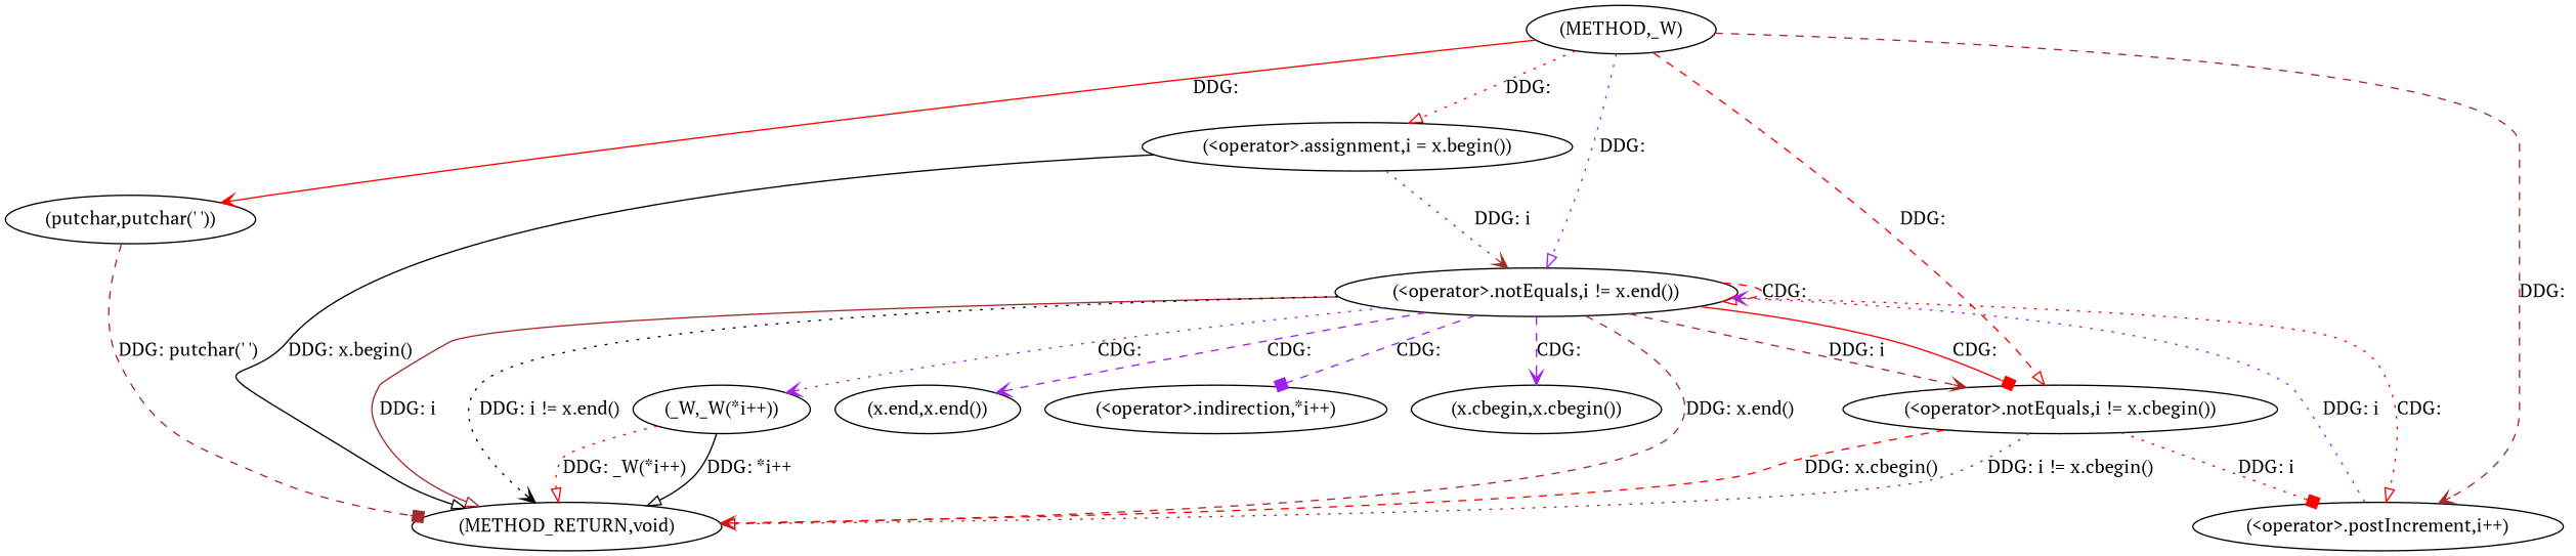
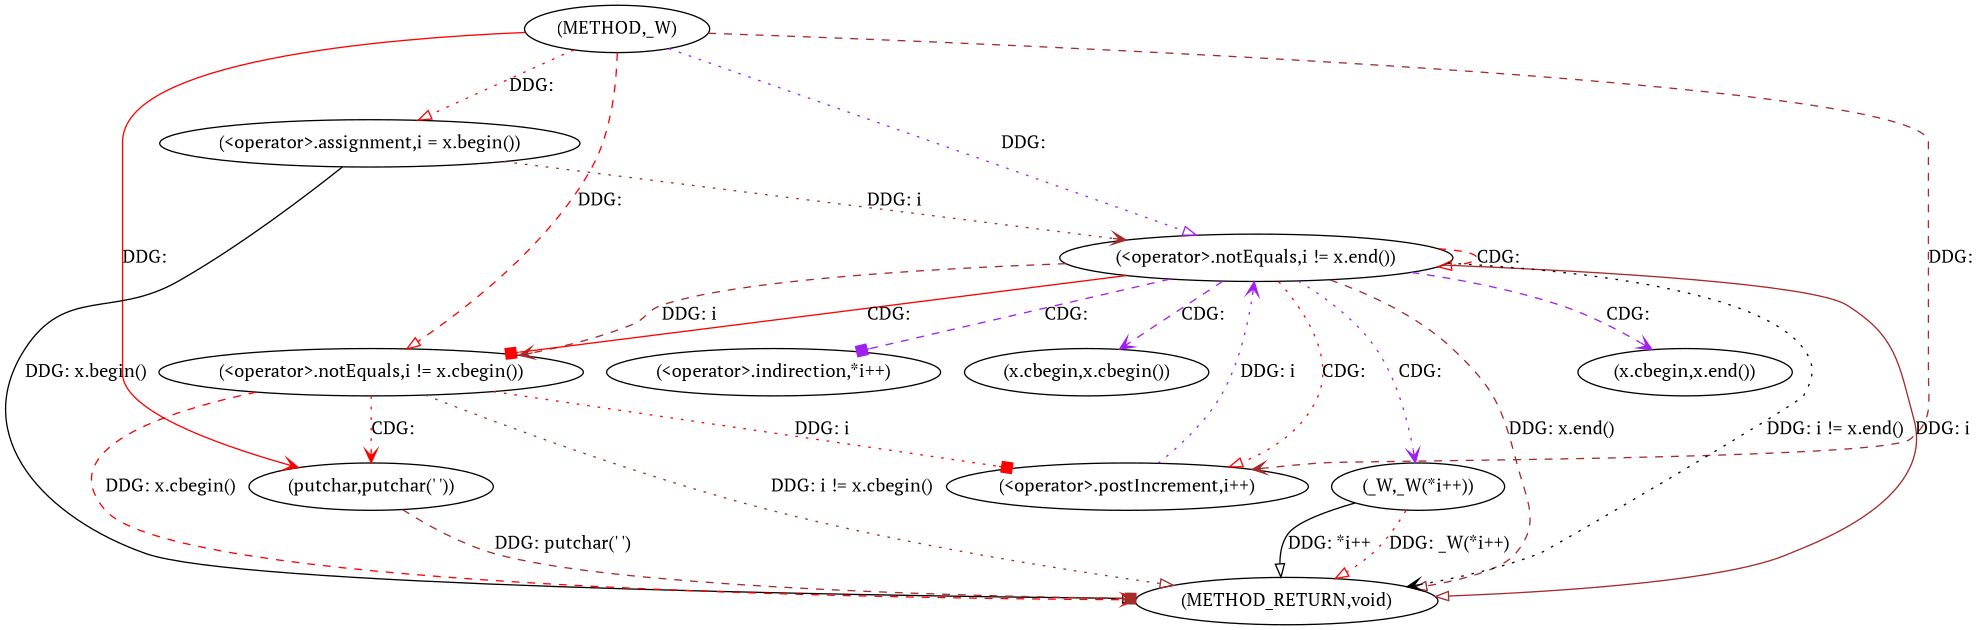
  digraph {
    fontname="PT Serif"
    node [fontname="PT Serif"]
    edge [arrowhead=onormal color=red fontname="PT Serif" style=dotted]
    n1 [label="(METHOD,_W)"]
    n2 [label="(<operator>.assignment,i = x.begin())"]
    n3 [label="(<operator>.notEquals,i != x.end())"]
    n4 [label="(<operator>.notEquals,i != x.cbegin())"]
    n5 [label="(putchar,putchar(' '))"]
    n6 [label="(<operator>.postIncrement,i++)"]
    n7 [label="(METHOD_RETURN,void)"]
    n8 [label="(_W,_W(*i++))"]
-   n9 [label="(x.end,x.end())"]
+   n9 [label="(x.cbegin,x.end())"]
    n10 [label="(<operator>.indirection,*i++)"]
    n11 [label="(x.cbegin,x.cbegin())"]
    n1 -> n2 [label="DDG: "]
    n1 -> n3 [color=purple label="DDG: "]
    n1 -> n4 [label="DDG: " style=dashed]
    n1 -> n5 [arrowhead=vee label="DDG: " style=solid]
    n1 -> n6 [arrowhead=vee color=brown label="DDG: " style=dashed]
    n2 -> n3 [arrowhead=vee color=brown label="DDG: i"]
    n2 -> n7 [color=black label="DDG: x.begin()" style=solid]
    n3 -> n3 [label="CDG: " style=dashed]
    n3 -> n4 [arrowhead=vee color=brown label="DDG: i" style=dashed]
    n3 -> n4 [arrowhead=box label="CDG: " style=solid]
    n3 -> n6 [label="CDG: "]
    n3 -> n7 [color=brown label="DDG: i" style=solid]
    n3 -> n7 [color=brown label="DDG: x.end()" style=dashed]
    n3 -> n7 [arrowhead=vee color=black label="DDG: i != x.end()"]
    n3 -> n8 [arrowhead=vee color=purple label="CDG: "]
    n3 -> n9 [arrowhead=vee color=purple label="CDG: " style=dashed]
    n3 -> n10 [arrowhead=box color=purple label="CDG: " style=dashed]
    n3 -> n11 [arrowhead=vee color=purple label="CDG: " style=dashed]
+   n4 -> n5 [arrowhead=vee label="CDG: "]
    n4 -> n6 [arrowhead=box label="DDG: i"]
    n4 -> n7 [arrowhead=vee label="DDG: x.cbegin()" style=dashed]
    n4 -> n7 [color=brown label="DDG: i != x.cbegin()"]
    n5 -> n7 [arrowhead=box color=brown label="DDG: putchar(' ')" style=dashed]
    n6 -> n3 [arrowhead=vee color=purple label="DDG: i"]
    n8 -> n7 [color=black label="DDG: *i++" style=solid]
    n8 -> n7 [label="DDG: _W(*i++)"]
  }
